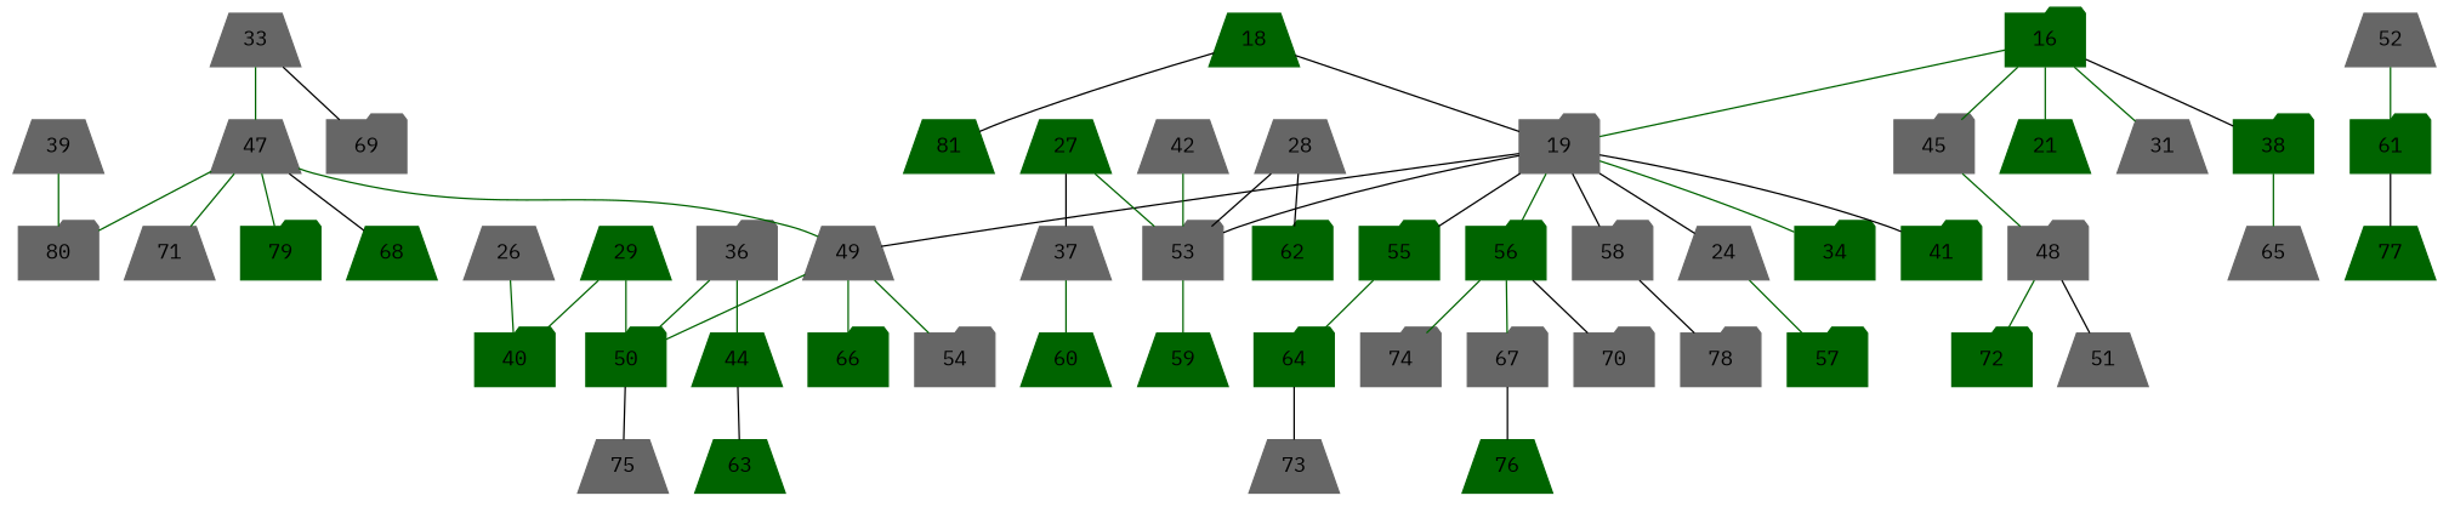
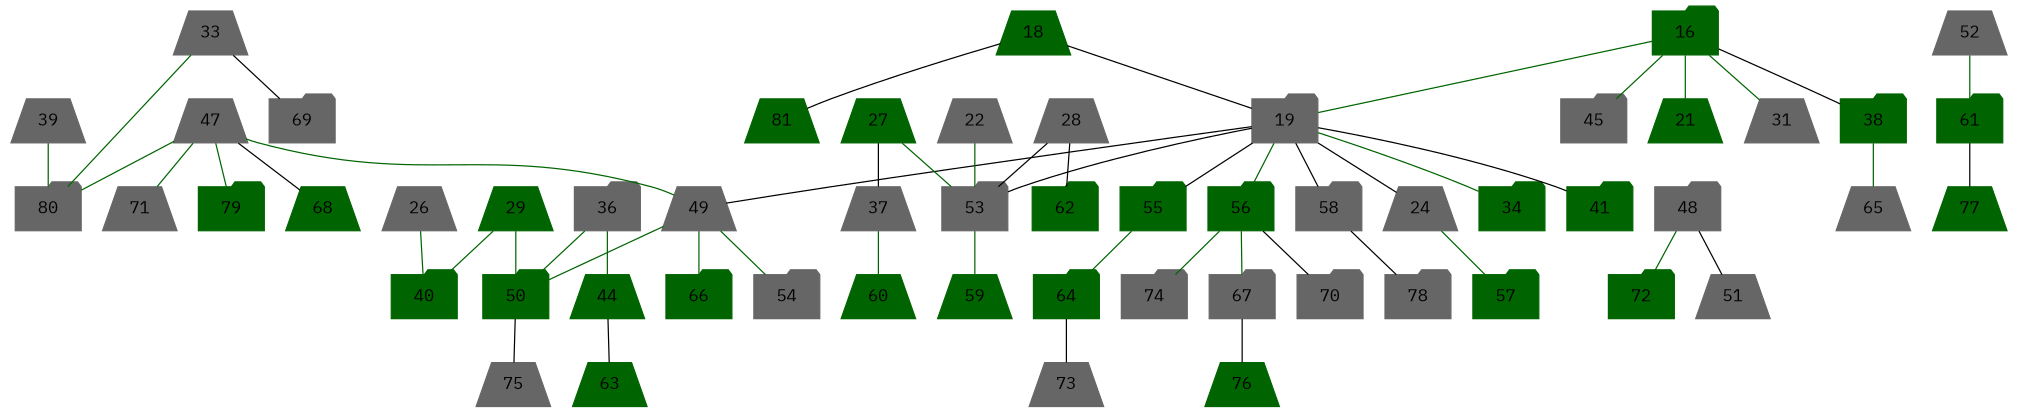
  graph {
    fontname="IBM Plex Mono"
    node [color=gray40 fontname="IBM Plex Mono" shape=folder style=filled]
    edge [color=darkgreen fontname="IBM Plex Mono"]
    16 [color=darkgreen super="+7"]
    19 [super="+10+2+3+17"]
    21 [color=darkgreen shape=trapezium]
    31 [shape=trapezium]
    38 [color=darkgreen]
    45 [super="+35"]
    24 [shape=trapezium]
    34 [color=darkgreen]
    41 [color=darkgreen super="+5"]
    49 [shape=trapezium super="+12+4"]
    53 [super="+23"]
    55 [color=darkgreen]
    56 [color=darkgreen super="+15"]
    58
    65 [shape=trapezium]
    48
    18 [color=darkgreen shape=trapezium]
    81 [color=darkgreen shape=trapezium]
    57 [color=darkgreen]
    50 [color=darkgreen super="+6"]
    54
    66 [color=darkgreen]
    59 [color=darkgreen shape=trapezium]
    64 [color=darkgreen]
    67
    70
    74
    78
    40 [color=darkgreen super="+25"]
    26 [shape=trapezium]
    27 [color=darkgreen shape=trapezium]
    37 [shape=trapezium]
    60 [color=darkgreen shape=trapezium]
    28 [shape=trapezium]
    62 [color=darkgreen]
    29 [color=darkgreen shape=trapezium super="+9"]
    75 [shape=trapezium]
    33 [shape=trapezium]
    69
    80 [super="+11"]
    36
    44 [color=darkgreen shape=trapezium]
    63 [color=darkgreen shape=trapezium]
    39 [shape=trapezium]
-   42 [shape=trapezium]
+   42 [shape=trapezium label=22]
    51 [shape=trapezium]
    72 [color=darkgreen]
    47 [shape=trapezium super="+46+20"]
    68 [color=darkgreen shape=trapezium]
    71 [shape=trapezium]
    79 [color=darkgreen]
    52 [shape=trapezium]
    61 [color=darkgreen]
    77 [color=darkgreen shape=trapezium]
    73 [shape=trapezium]
    76 [color=darkgreen shape=trapezium]
    16 -- 19
    16 -- 21
    16 -- 31
    16 -- 38 [color=black]
    16 -- 45
    19 -- 24 [color=black]
    19 -- 34
    19 -- 41 [color=black]
    19 -- 49 [color=black]
    19 -- 53 [color=black]
    19 -- 55 [color=black]
    19 -- 56
    19 -- 58 [color=black]
    38 -- 65
-   45 -- 48
    24 -- 57
    49 -- 50
    49 -- 54
    49 -- 66
    53 -- 59
    55 -- 64
    56 -- 67
    56 -- 70 [color=black]
    56 -- 74
    58 -- 78 [color=black]
    48 -- 51 [color=black]
    48 -- 72
    18 -- 19 [color=black]
    18 -- 81 [color=black]
    50 -- 75 [color=black]
    64 -- 73 [color=black]
    67 -- 76 [color=black]
    26 -- 40
    27 -- 53
    27 -- 37 [color=black]
    37 -- 60
    28 -- 53 [color=black]
    28 -- 62 [color=black]
    29 -- 50
    29 -- 40
    33 -- 69 [color=black]
-   33 -- 47
+   33 -- 80
    36 -- 50
    36 -- 44
    44 -- 63 [color=black]
    39 -- 80
    42 -- 53
    47 -- 49
    47 -- 80
    47 -- 68 [color=black]
    47 -- 71
    47 -- 79
    52 -- 61
    61 -- 77 [color=black]
  }
